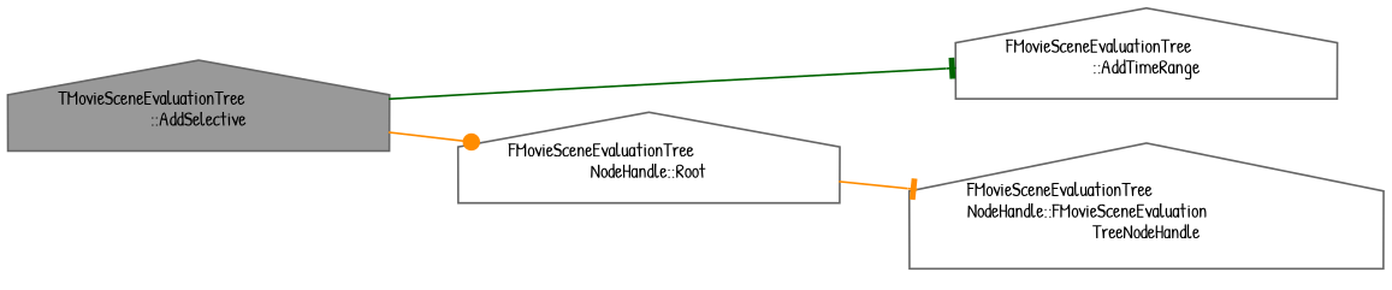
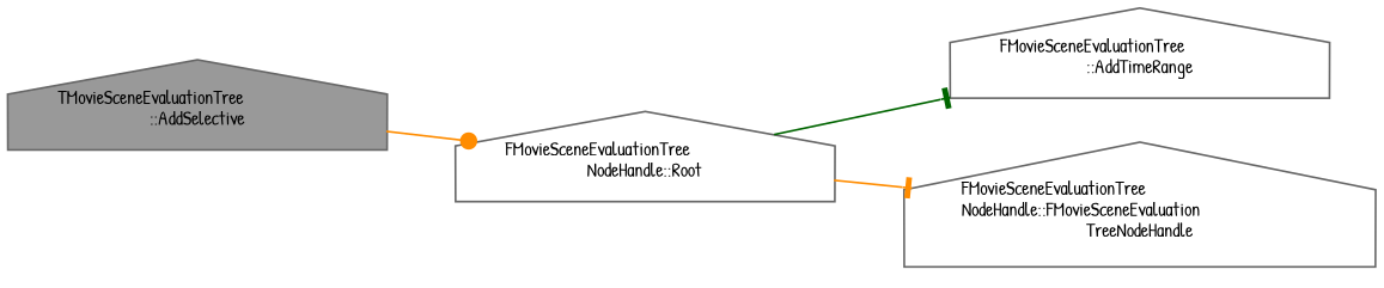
  digraph {
    fontname="Patrick Hand"
    rankdir=LR
    node [color=grey40 fillcolor=white fontname="Patrick Hand" fontsize=10 shape=house style=filled]
    edge [arrowhead=tee color=darkorange fontname="Patrick Hand" fontsize=10 labelfontname=Helvetica labelfontsize=10 style=solid]
    n1 [color=gray40 fillcolor=grey60 fontcolor=black height=0.2 label="TMovieSceneEvaluationTree\l::AddSelective" width=0.4]
    n2 [height=0.2 label="FMovieSceneEvaluationTree\l::AddTimeRange" width=0.4]
    n3 [height=0.2 label="FMovieSceneEvaluationTree\lNodeHandle::Root" width=0.4]
    n4 [height=0.2 label="FMovieSceneEvaluationTree\lNodeHandle::FMovieSceneEvaluation\lTreeNodeHandle" width=0.4]
-   n1 -> n2 [color=darkgreen]
+   n3 -> n2 [color=darkgreen]
    n1 -> n3 [arrowhead=dot]
    n3 -> n4
  }
